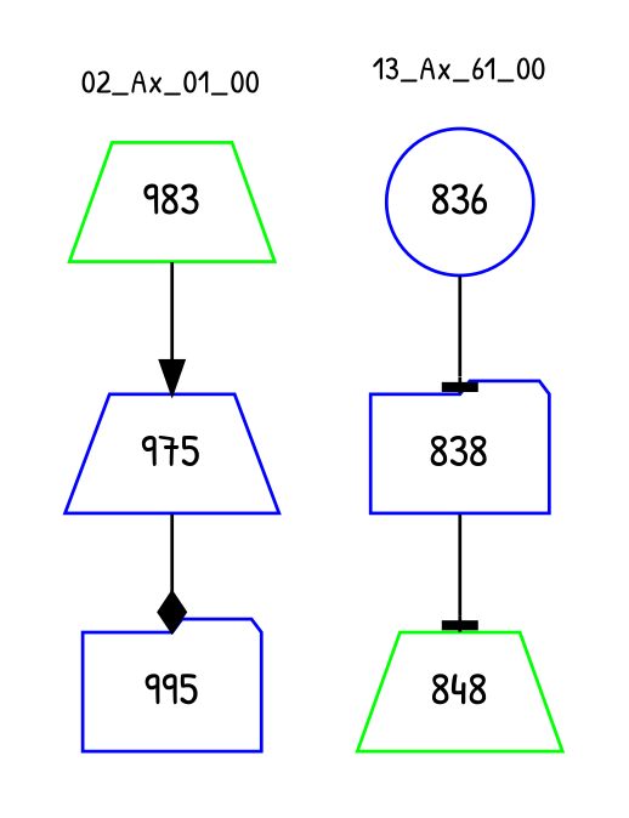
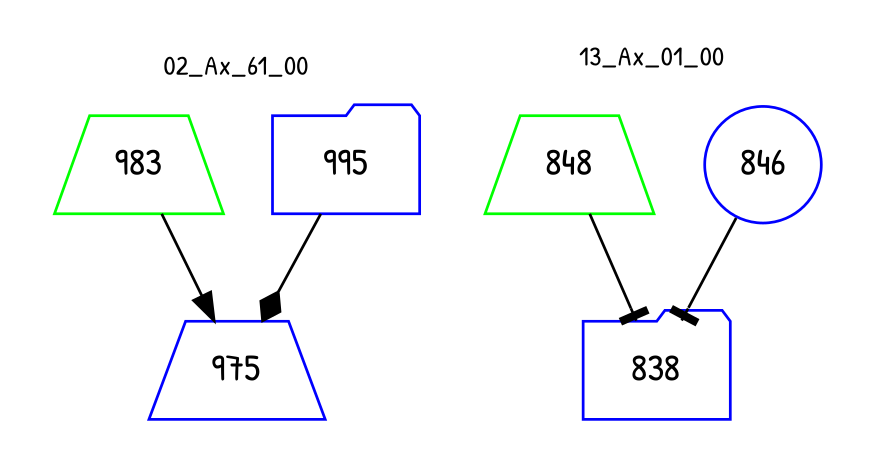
  digraph {
    fontname="Patrick Hand"
    node [color=blue fontname="Patrick Hand" shape=trapezium]
    edge [arrowhead=tee color=black fontname="Patrick Hand"]
    n1 [label=975]
    n2 [label=995 shape=folder]
    n3 [color=green label=983]
    n4 [label=838 shape=folder]
-   n5 [label=836 shape=circle]
+   n5 [label=846 shape=circle]
    n6 [color=green label=848]
    subgraph cluster_1 {
      color=white
      fontsize=10
-     label="02_Ax_01_00"
+     label="02_Ax_61_00"
      n1
      n2
      n3
    }
    subgraph cluster_2 {
      color=white
      fontsize=10
-     label="13_Ax_61_00"
+     label="13_Ax_01_00"
      n4
      n5
      n6
    }
-   n1 -> n2 [arrowhead=diamond]
+   n2 -> n1 [arrowhead=diamond]
    n3 -> n1 [arrowhead=normal]
-   n4 -> n6
+   n6 -> n4
    n5 -> n4
  }
